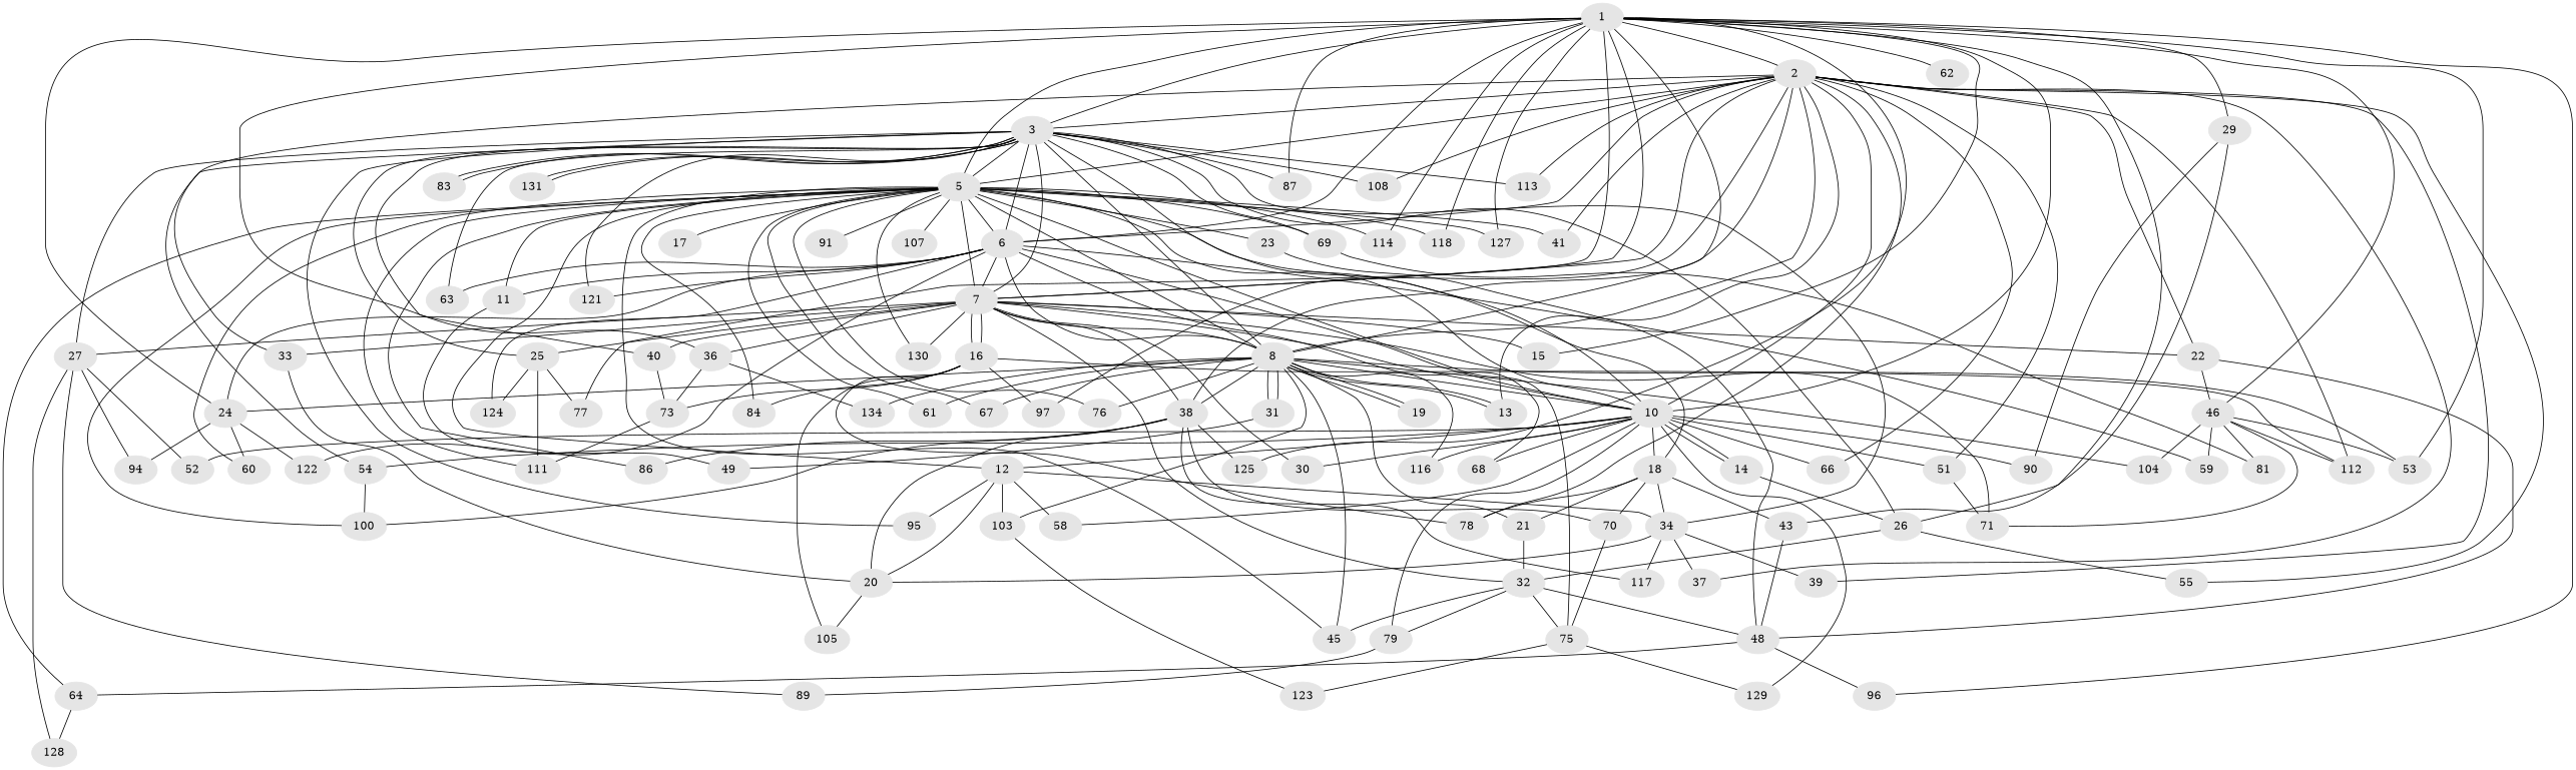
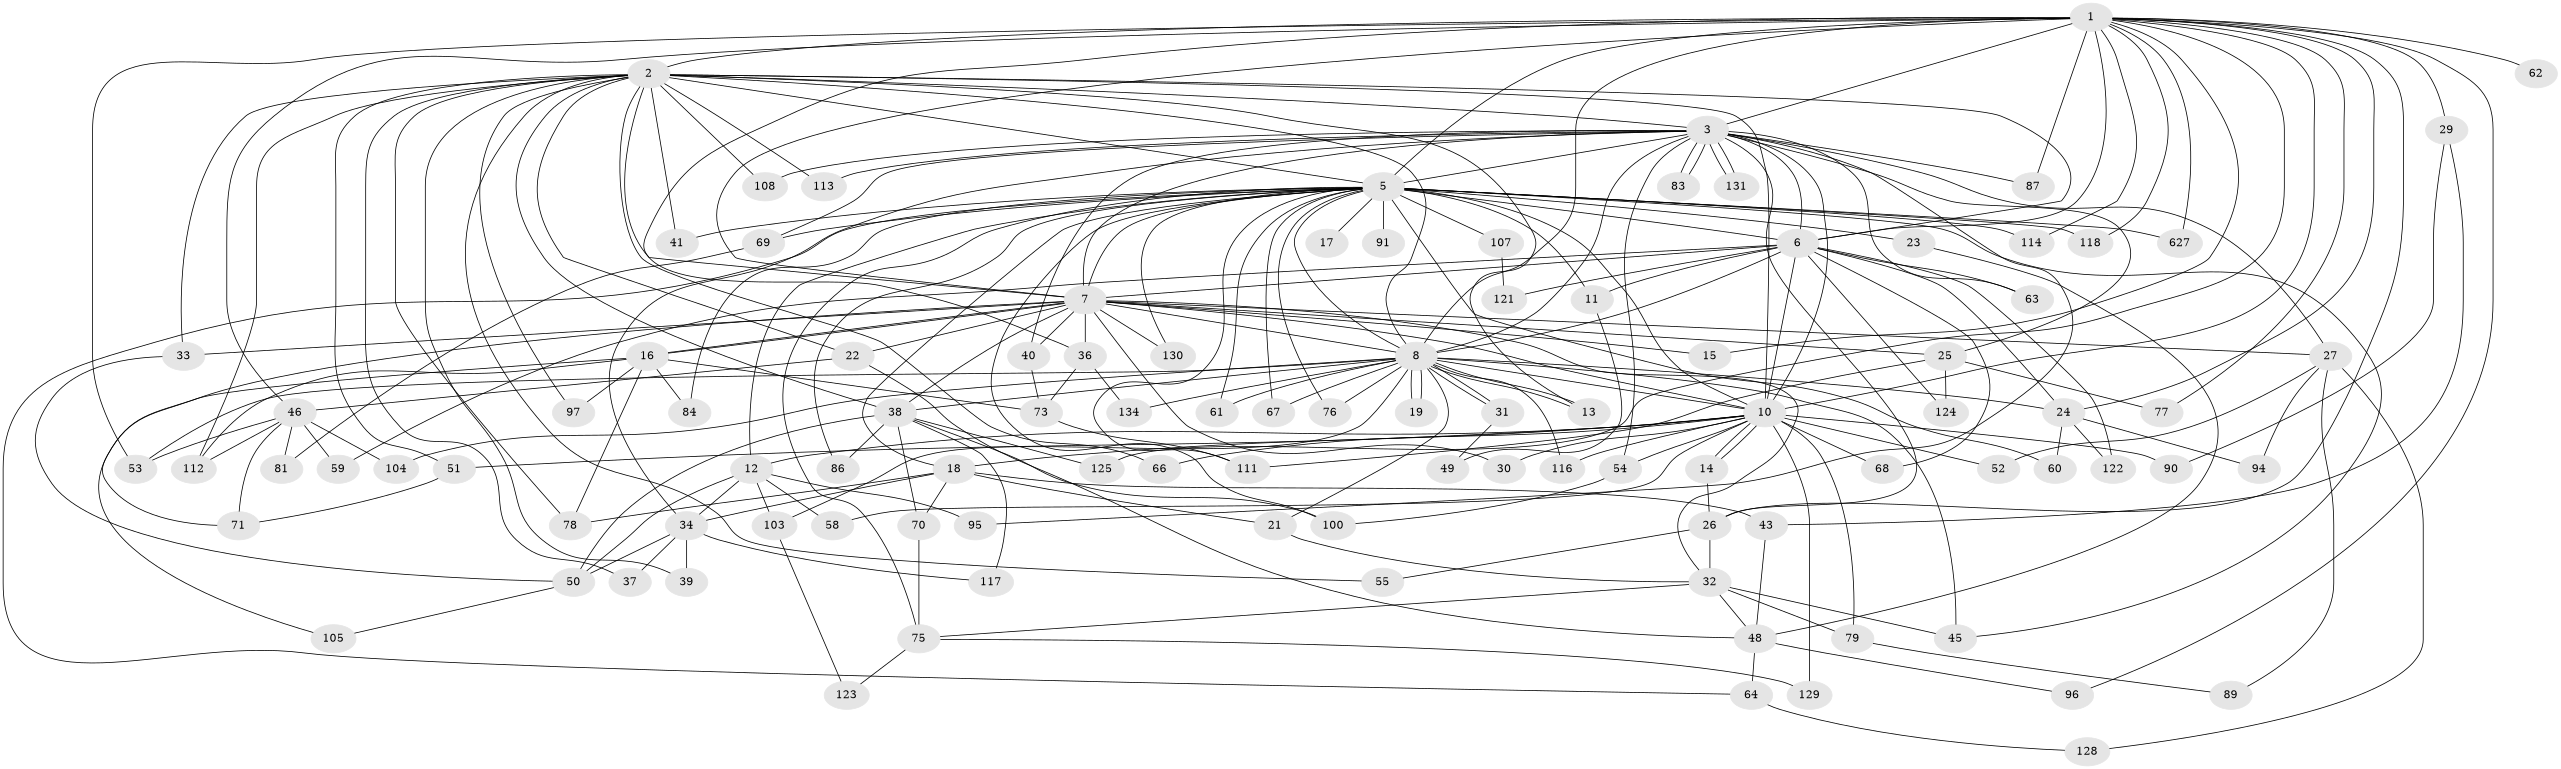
  graph {
    node [color=gray90 style=filled]
    1 [super="+4"]
    2 [super="+72"]
    3 [super="+109"]
    5 [super="+9"]
    6 [super="+102"]
    7 [super="+47"]
    8 [super="+99"]
    10 [super="+20"]
    15
    24 [super="+85"]
    26 [super="+28"]
    29
    36 [super="+93"]
    46 [super="+74"]
    53 [super="+66"]
    62
    77
    87
    96
    114
    118
    125
-   127
+   127 [label=627]
    13 [super="+35"]
    22 [super="+92"]
    33
    37
    38 [super="+42"]
    39
    41
    51
    55
    n33 [label=66]
    78
    97
    108
    113
    112
    25 [super="+115"]
    27 [super="+88"]
    34 [super="+110"]
    40 [super="+133"]
    54 [super="+101"]
    63
    69
    83
    95
    121
    131
    11
    12 [super="+126"]
    17
    18 [super="+80"]
    23
    45 [super="+82"]
    60
    61
    64
    67
    75 [super="+132"]
    76
    84
    86
    91
    100
    107
    111
    130
    59
    68
    122
    124
    16 [super="+120"]
    30
    32 [super="+56"]
    71
    19
    21
    31
    103
    104
    116
    134
    14 [super="+44"]
    52
    58
    79
    90
    129
    94
    43 [super="+119"]
    73
    81
    48 [super="+106"]
-   50 [super="+57" label=20]
+   50 [super="+57"]
    70
    117
    89
    128
    49
    123
    105
    1 -- 2 [weight=2]
    1 -- 3 [weight=2]
    1 -- 5 [weight=4]
    1 -- 6 [weight=2]
    1 -- 7 [weight=2]
    1 -- 8 [weight=2]
    1 -- 10 [weight=2]
    1 -- 15
    1 -- 24
    1 -- 26
    1 -- 29 [weight=2]
    1 -- 36
    1 -- 46
    1 -- 53
    1 -- 62
    1 -- 77
    1 -- 87
    1 -- 96
    1 -- 114
    1 -- 118
    1 -- 125
    1 -- 127
    2 -- 3
    2 -- 5 [weight=2]
    2 -- 6
    2 -- 7
    2 -- 8
    2 -- 10 [weight=2]
    2 -- 13
    2 -- 22
    2 -- 33
    2 -- 37
    2 -- 38
    2 -- 39
    2 -- 41
    2 -- 51
    2 -- 55
    2 -- n33
    2 -- 78
    2 -- 97
    2 -- 108
    2 -- 113
    2 -- 112
    3 -- 5 [weight=3]
    3 -- 6
    3 -- 7
    3 -- 8
    3 -- 10 [weight=2]
    3 -- 26
    3 -- 87
    3 -- 108
    3 -- 113
    3 -- 25
    3 -- 27 [weight=2]
    3 -- 34
    3 -- 40
    3 -- 54
    3 -- 63
    3 -- 69
    3 -- 83
    3 -- 83
    3 -- 95
-   3 -- 121
+   107 -- 121
    3 -- 131
    3 -- 131
    5 -- 6 [weight=2]
    5 -- 7 [weight=2]
    5 -- 8 [weight=2]
    5 -- 10 [weight=2]
    5 -- 114
    5 -- 118
    5 -- 127
    5 -- 41
    5 -- 69
    5 -- 11
    5 -- 12
    5 -- 17 [weight=2]
    5 -- 18
    5 -- 23 [weight=2]
    5 -- 45
    5 -- 60
    5 -- 61
    5 -- 64
    5 -- 67
    5 -- 75
    5 -- 76
    5 -- 84
    5 -- 86
    5 -- 91 [weight=2]
    5 -- 100
    5 -- 107 [weight=2]
    5 -- 111
    5 -- 130
    6 -- 7
    6 -- 8
    6 -- 10
    6 -- 24
    6 -- 63
    6 -- 121
    6 -- 11
    6 -- 59
    6 -- 68
    6 -- 122
    6 -- 124
    7 -- 8
    7 -- 10
    7 -- 15
    7 -- 36
    7 -- 22
    7 -- 33
    7 -- 38
    7 -- 25
    7 -- 27 [weight=2]
    7 -- 40 [weight=2]
    7 -- 130
    7 -- 16
    7 -- 16
    7 -- 30
    7 -- 32
    7 -- 71
    8 -- 10
    8 -- 24 [weight=2]
    8 -- 53
    8 -- 13
    8 -- 13
    8 -- 38
    8 -- 45 [weight=2]
    8 -- 61
    8 -- 67
    8 -- 76
    8 -- 19
    8 -- 19
    8 -- 21
    8 -- 31
    8 -- 31
    8 -- 103
    8 -- 104
    8 -- 116
    8 -- 134
    10 -- 51
    10 -- n33
    10 -- 54
    10 -- 12
    10 -- 18 [weight=2]
    10 -- 68
    10 -- 30
    10 -- 116
    10 -- 14 [weight=2]
    10 -- 14
    10 -- 52
    10 -- 58
    10 -- 79
    10 -- 90
    10 -- 129
    24 -- 60
    24 -- 122
    24 -- 94
    26 -- 55
    26 -- 32
    29 -- 90
    29 -- 43
    36 -- 134
    36 -- 73
    46 -- 53
    46 -- 112
    46 -- 59
    46 -- 71
    46 -- 104
    46 -- 81
    22 -- 46
    22 -- 48
    33 -- 50
    38 -- 125
    38 -- 86
    38 -- 100
    38 -- 50
    38 -- 70
    38 -- 117
    51 -- 71
    25 -- 77
    25 -- 111
    25 -- 124
    27 -- 52
    27 -- 94
    27 -- 89
    27 -- 128
    34 -- 37
    34 -- 39
    34 -- 50
    34 -- 117
    40 -- 73
    54 -- 100
    69 -- 81
    11 -- 49
    12 -- 34
    12 -- 95
    12 -- 103
    12 -- 58
    12 -- 50
    18 -- 78
    18 -- 34
    18 -- 21
    18 -- 43
    18 -- 70
    23 -- 48
    64 -- 128
    75 -- 129
    75 -- 123
    16 -- 78
    16 -- 97
    16 -- 112
    16 -- 84
    16 -- 73
    16 -- 105
    32 -- 45
    32 -- 75
    32 -- 79
    32 -- 48
    21 -- 32
    31 -- 49
    103 -- 123
    14 -- 26
    79 -- 89
    43 -- 48
    73 -- 111
    48 -- 96
    48 -- 64
    50 -- 105
    70 -- 75
  }
